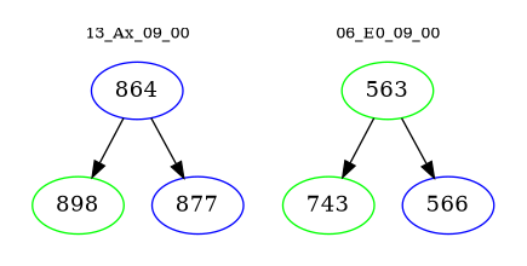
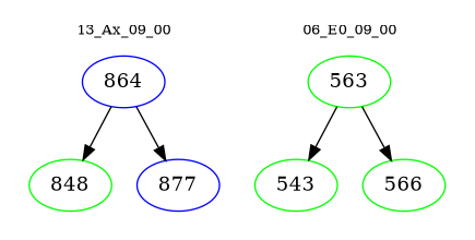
  digraph {
    node [color=blue]
    edge [color=black]
    n1 [label=864]
-   n2 [color=green label=898]
+   n2 [color=green label=848]
    n3 [label=877]
    n4 [color=green label=563]
-   n5 [color=green label=743]
-   n6 [label=566]
+   n5 [color=green label=543]
+   n6 [color=green label=566]
    subgraph cluster_1 {
      color=white
      fontsize=10
      label="13_Ax_09_00"
      n1
      n2
      n3
    }
    subgraph cluster_2 {
      color=white
      fontsize=10
      label="06_E0_09_00"
      n4
      n5
      n6
    }
    n1 -> n2
    n1 -> n3
    n4 -> n5
    n4 -> n6
  }
